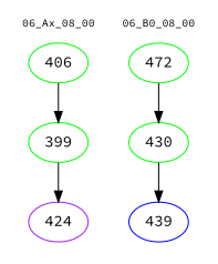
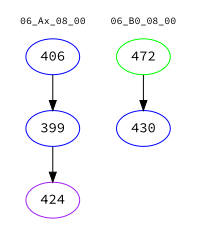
  digraph {
    fontname="Source Code Pro"
    node [color=blue fontname="Source Code Pro"]
    edge [color=black fontname="Source Code Pro"]
-   n1 [color=green label=406]
-   n2 [color=green label=399]
+   n1 [label=406]
+   n2 [label=399]
    n3 [color=purple label=424]
    n4 [color=green label=472]
-   n5 [color=green label=430]
-   n6 [label=439]
+   n5 [label=430]
    subgraph cluster_1 {
      color=white
      fontsize=10
      label="06_Ax_08_00"
      n1
      n2
      n3
    }
    subgraph cluster_2 {
      color=white
      fontsize=10
      label="06_B0_08_00"
      n4
      n5
-     n6
    }
    n1 -> n2
    n2 -> n3
    n4 -> n5
-   n5 -> n6
  }
